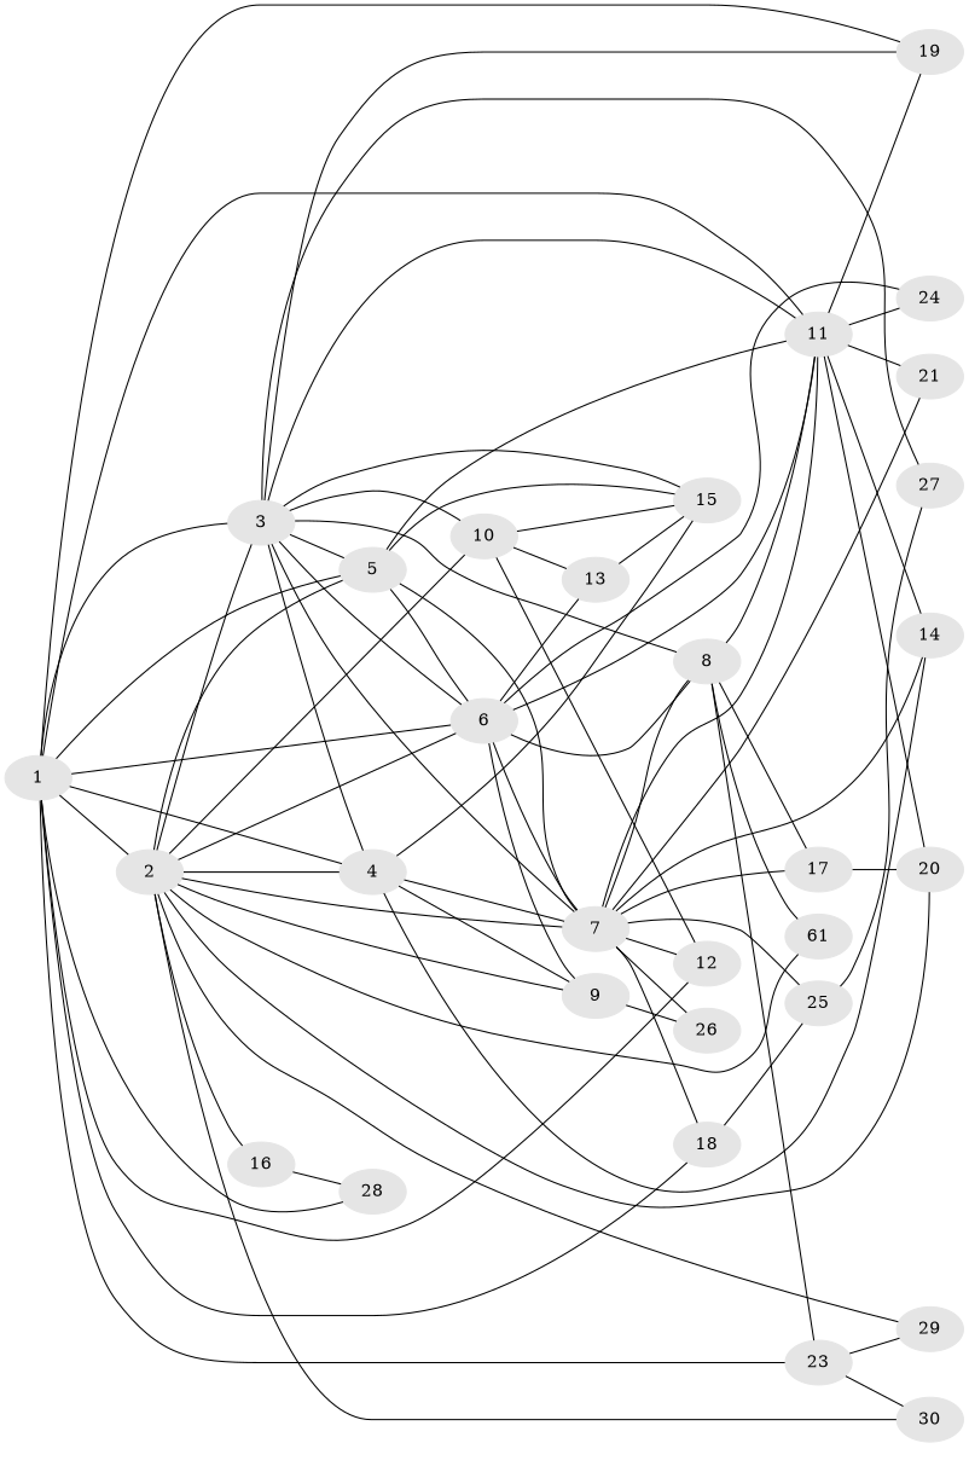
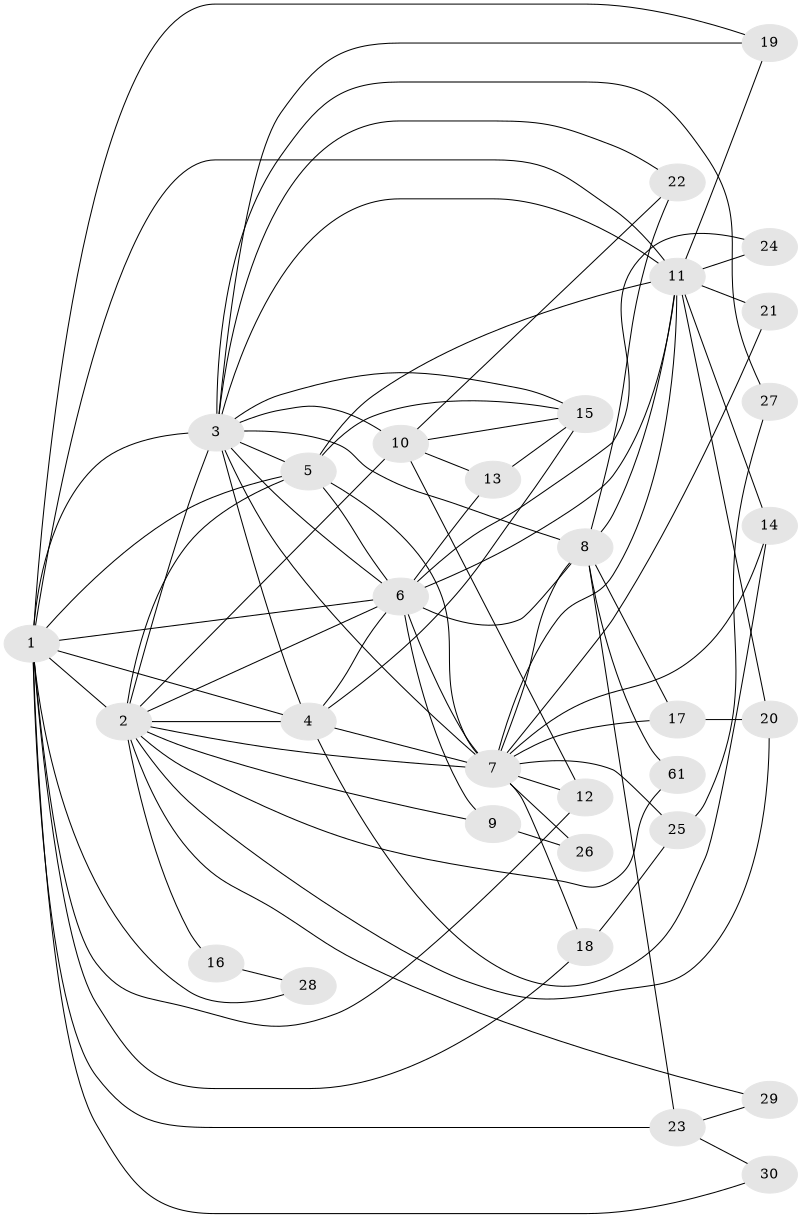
  graph {
    rankdir=LR
    node [color=gray90 style=filled]
    edge [weight=1.0]
    1
    2
    3
    4
    5
    6
    11
    12
    18
    19
    23
    28
    7
    16
    9
    10
    20
    29
    30
    n20 [label=61]
    8
    15
+   22
    27
    14
    13
    24
    17
    21
    25
    26
    1 -- 2 [weight=4.0]
    1 -- 3 [weight=2.0]
    1 -- 4 [weight=6.0]
    1 -- 5 [weight=2.0]
    1 -- 6 [weight=3.0]
    1 -- 11
    1 -- 12 [weight=2.0]
    1 -- 18
    1 -- 19
    1 -- 23
    1 -- 28
    2 -- 3 [weight=2.0]
    2 -- 4 [weight=4.0]
    2 -- 5 [weight=2.0]
    2 -- 6 [weight=2.0]
    2 -- 7 [weight=2.0]
    2 -- 16
    2 -- 9
    2 -- 10
    2 -- 20
    2 -- 29
-   2 -- 30
+   1 -- 30
    2 -- n20
    3 -- 4 [weight=2.0]
    3 -- 5
    3 -- 6
    3 -- 11
    3 -- 19
    3 -- 7 [weight=2.0]
    3 -- 10 [weight=2.0]
    3 -- 8 [weight=2.0]
    3 -- 15
+   3 -- 22
    3 -- 27
-   4 -- 9 [weight=3.0]
+   4 -- 6 [weight=3.0]
    4 -- 7 [weight=3.0]
    4 -- 15
    4 -- 14
    5 -- 6 [weight=2.0]
    5 -- 11 [weight=11.0]
    5 -- 7
    5 -- 15
    6 -- 11
    6 -- 7
    6 -- 9
    6 -- 8
    6 -- 13
    6 -- 24
    11 -- 19
    11 -- 20
    11 -- 14 [weight=2.0]
    11 -- 24
    11 -- 21
    18 -- 25
    23 -- 29
    23 -- 30
    7 -- 11
    7 -- 12
    7 -- 18
    7 -- 8
    7 -- 14
    7 -- 17
    7 -- 21
    7 -- 25
    7 -- 26
    16 -- 28
    9 -- 26
    10 -- 12
    10 -- 15
+   10 -- 22
    10 -- 13 [weight=2.0]
    8 -- 11
    8 -- 23
    8 -- n20
+   8 -- 22
    8 -- 17
    13 -- 15
    17 -- 20
    25 -- 27
  }
